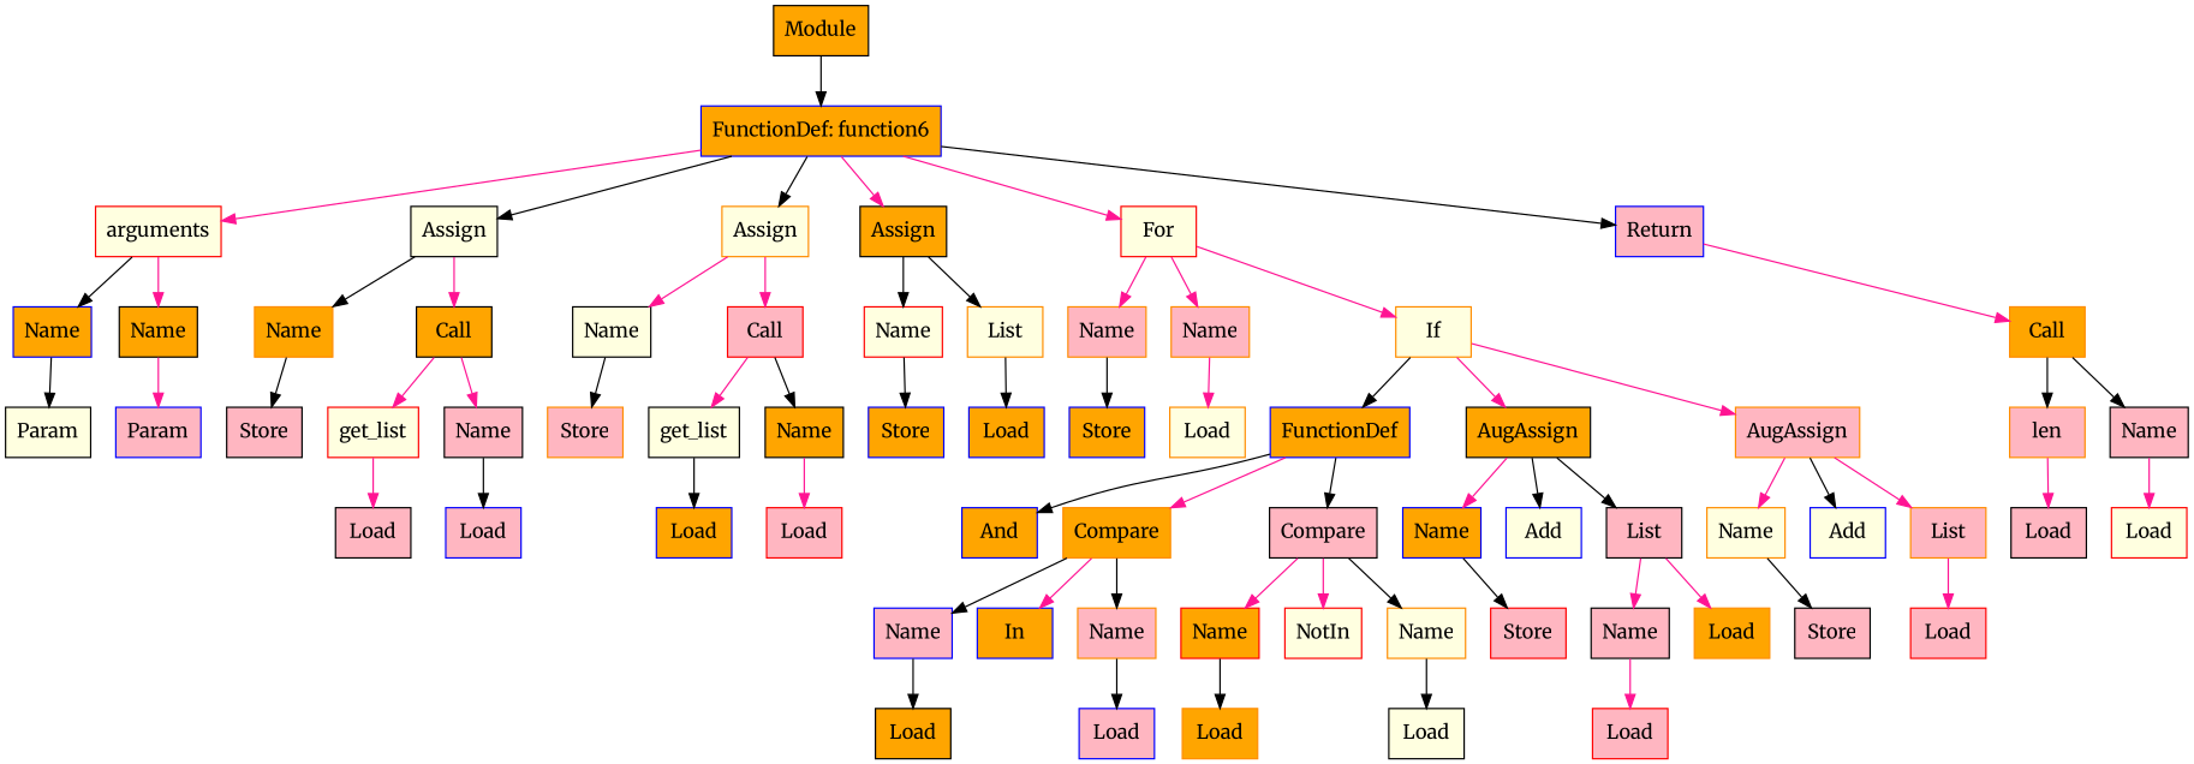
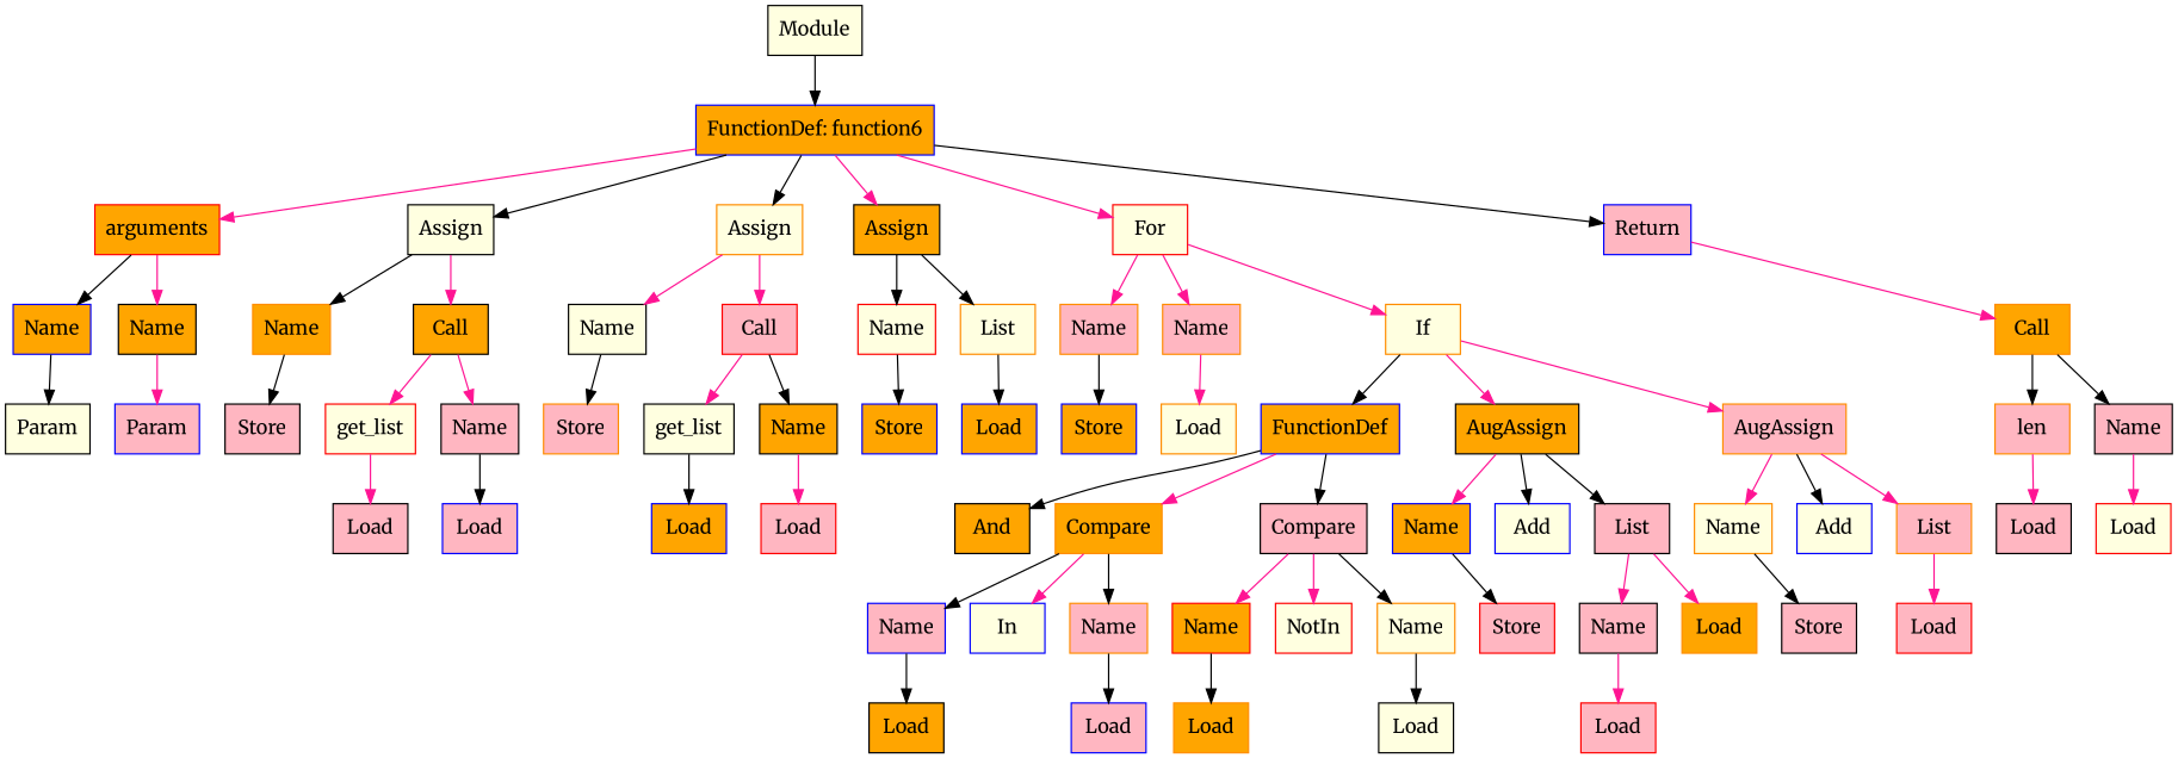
  digraph {
    fontname=Merriweather
    node [color=black fillcolor=lightpink fontname=Merriweather shape=rect style=filled]
    edge [color=black fontname=Merriweather]
-   n1 [fillcolor=orange label=Module]
+   n1 [fillcolor=lightyellow label=Module]
    n2 [color=blue fillcolor=orange label="FunctionDef: function6"]
-   n3 [color=red fillcolor=lightyellow label=arguments]
+   n3 [color=red fillcolor=orange label=arguments]
    n4 [fillcolor=lightyellow label=Assign]
    n5 [color=darkorange fillcolor=lightyellow label=Assign]
    n6 [fillcolor=orange label=Assign]
    n7 [color=red fillcolor=lightyellow label=For]
    n8 [color=blue label=Return]
    n9 [color=blue fillcolor=orange label=Name]
    n10 [fillcolor=orange label=Name]
    n11 [color=darkorange fillcolor=orange label=Name]
    n12 [fillcolor=orange label=Call]
    n13 [fillcolor=lightyellow label=Name]
    n14 [color=red label=Call]
    n15 [color=red fillcolor=lightyellow label=Name]
    n16 [color=darkorange fillcolor=lightyellow label=List]
    n17 [color=darkorange label=Name]
    n18 [color=darkorange label=Name]
    n19 [color=darkorange fillcolor=lightyellow label=If]
    n20 [color=darkorange fillcolor=orange label=Call]
    n21 [fillcolor=lightyellow label=Param]
    n22 [color=blue label=Param]
    n23 [label=Store]
    n24 [color=red fillcolor=lightyellow label=get_list]
    n25 [label=Name]
    n26 [color=darkorange label=Store]
    n27 [fillcolor=lightyellow label=get_list]
    n28 [fillcolor=orange label=Name]
    n29 [color=blue fillcolor=orange label=Store]
    n30 [color=blue fillcolor=orange label=Load]
    n31 [color=blue fillcolor=orange label=Store]
    n32 [color=darkorange fillcolor=lightyellow label=Load]
    n33 [color=blue fillcolor=orange label=FunctionDef]
    n34 [fillcolor=orange label=AugAssign]
    n35 [color=darkorange label=AugAssign]
    n36 [color=darkorange label=len]
    n37 [label=Name]
    n38 [label=Load]
    n39 [color=blue label=Load]
    n40 [color=blue fillcolor=orange label=Load]
    n41 [color=red label=Load]
-   n42 [color=blue fillcolor=orange label=And]
+   n42 [fillcolor=orange label=And]
    n43 [color=darkorange fillcolor=orange label=Compare]
    n44 [label=Compare]
    n45 [color=blue fillcolor=orange label=Name]
    n46 [color=blue fillcolor=lightyellow label=Add]
    n47 [label=List]
    n48 [color=darkorange fillcolor=lightyellow label=Name]
    n49 [color=blue fillcolor=lightyellow label=Add]
    n50 [color=darkorange label=List]
    n51 [label=Load]
    n52 [color=red fillcolor=lightyellow label=Load]
    n53 [color=blue label=Name]
-   n54 [color=blue fillcolor=orange label=In]
+   n54 [color=blue fillcolor=lightyellow label=In]
    n55 [color=darkorange label=Name]
    n56 [color=red fillcolor=orange label=Name]
    n57 [color=red fillcolor=lightyellow label=NotIn]
    n58 [color=darkorange fillcolor=lightyellow label=Name]
    n59 [color=red label=Store]
    n60 [label=Name]
    n61 [color=darkorange fillcolor=orange label=Load]
    n62 [label=Store]
    n63 [color=red label=Load]
    n64 [fillcolor=orange label=Load]
    n65 [color=blue label=Load]
    n66 [color=darkorange fillcolor=orange label=Load]
    n67 [fillcolor=lightyellow label=Load]
    n68 [color=red label=Load]
    n1 -> n2
    n2 -> n3 [color=deeppink]
    n2 -> n4
    n2 -> n5
    n2 -> n6 [color=deeppink]
    n2 -> n7 [color=deeppink]
    n2 -> n8
    n3 -> n9
    n3 -> n10 [color=deeppink]
    n4 -> n11
    n4 -> n12 [color=deeppink]
    n5 -> n13 [color=deeppink]
    n5 -> n14 [color=deeppink]
    n6 -> n15
    n6 -> n16
    n7 -> n17 [color=deeppink]
    n7 -> n18 [color=deeppink]
    n7 -> n19 [color=deeppink]
    n8 -> n20 [color=deeppink]
    n9 -> n21
    n10 -> n22 [color=deeppink]
    n11 -> n23
    n12 -> n24 [color=deeppink]
    n12 -> n25 [color=deeppink]
    n13 -> n26
    n14 -> n27 [color=deeppink]
    n14 -> n28
    n15 -> n29
    n16 -> n30
    n17 -> n31
    n18 -> n32 [color=deeppink]
    n19 -> n33
    n19 -> n34 [color=deeppink]
    n19 -> n35 [color=deeppink]
    n20 -> n36
    n20 -> n37
    n24 -> n38 [color=deeppink]
    n25 -> n39
    n27 -> n40
    n28 -> n41 [color=deeppink]
    n33 -> n42
    n33 -> n43 [color=deeppink]
    n33 -> n44
    n34 -> n45 [color=deeppink]
    n34 -> n46
    n34 -> n47
    n35 -> n48 [color=deeppink]
    n35 -> n49
    n35 -> n50 [color=deeppink]
    n36 -> n51 [color=deeppink]
    n37 -> n52 [color=deeppink]
    n43 -> n53
    n43 -> n54 [color=deeppink]
    n43 -> n55
    n44 -> n56 [color=deeppink]
    n44 -> n57 [color=deeppink]
    n44 -> n58
    n45 -> n59
    n47 -> n60 [color=deeppink]
    n47 -> n61 [color=deeppink]
    n48 -> n62
    n50 -> n63 [color=deeppink]
    n53 -> n64
    n55 -> n65
    n56 -> n66
    n58 -> n67
    n60 -> n68 [color=deeppink]
  }
